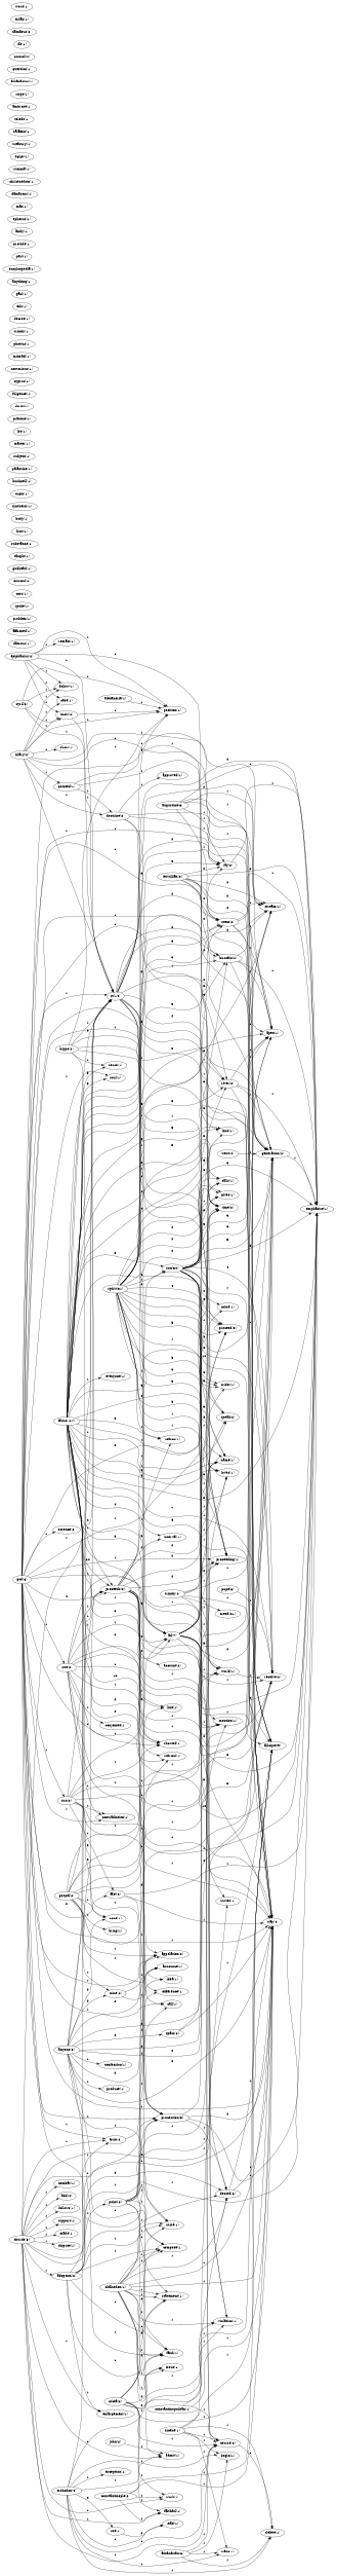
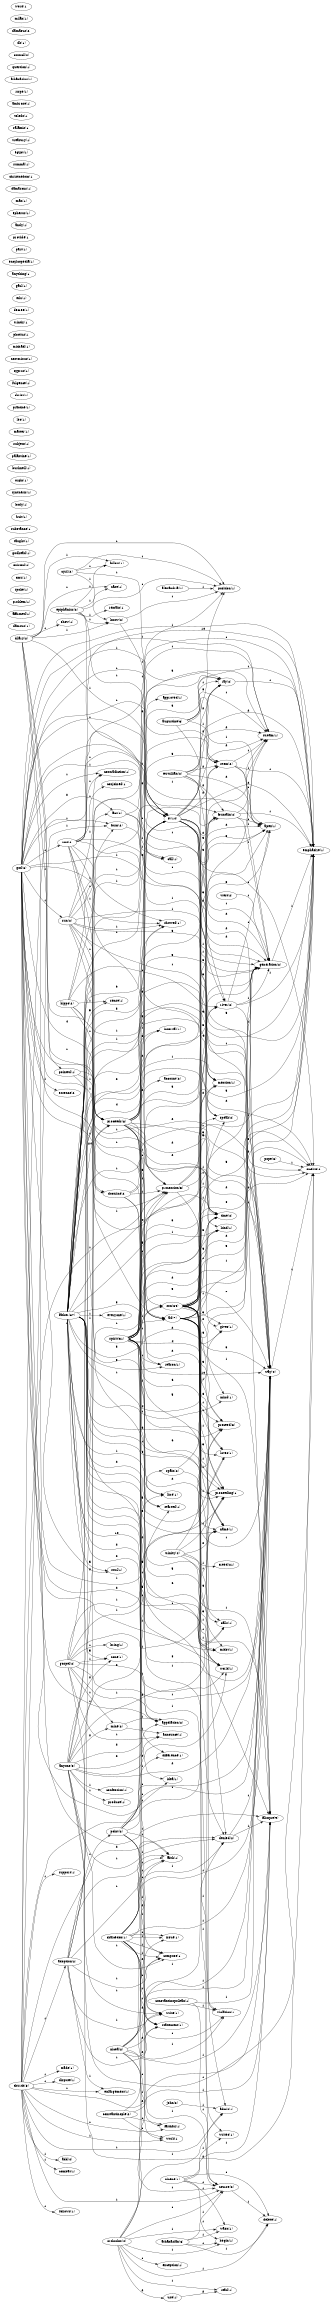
  digraph {
    rankdir=LR
    n1 [label="epiphanius(2)"]
    n2 [label="case(1)"]
    n3 [label="follow(1)"]
    n4 [label="remain(1)"]
    n5 [label="know(2)"]
    n6 [label="st(14)"]
    n7 [label="speak(2)"]
    n8 [label="position(1)"]
    n9 [label="filioque(9)"]
    n10 [label="name(1)"]
    n11 [label="way(4)"]
    n12 [label="receive(2)"]
    n13 [label="admit(1)"]
    n14 [label="ad(7)"]
    n15 [label="river(2)"]
    n16 [label="fountain(2)"]
    n17 [label="stem(2)"]
    n18 [label="apex(1)"]
    n19 [label="generation(2)"]
    n20 [label="ray(2)"]
    n21 [label="emphasize(1)"]
    n22 [label="stream(1)"]
    n23 [label="time(2)"]
    n24 [label="loves(1)"]
    n25 [label="world(1)"]
    n26 [label="proceeding(1)"]
    n27 [label="mention(1)"]
    n28 [label="proceed(3)"]
    n29 [label="damsus(1)"]
    n30 [label="hilary(2)"]
    n31 [label="show(1)"]
    n32 [label="pointed(1)"]
    n33 [label="doctrine(2)"]
    n34 [label="procession(5)"]
    n35 [label="denied(2)"]
    n36 [label="approved(1)"]
    n37 [label="affirmed(1)"]
    n38 [label="problem(1)"]
    n39 [label="spoke(1)"]
    n40 [label="anyone(3)"]
    n41 [label="produce(1)"]
    n42 [label="confession(1)"]
    n43 [label="mine(2)"]
    n44 [label="announce(1)"]
    n45 [label="none(1)"]
    n46 [label="appelation(2)"]
    n47 [label="proceeds(8)"]
    n48 [label="write(1)"]
    n49 [label="faith(1)"]
    n50 [label="compose(1)"]
    n51 [label="spain(2)"]
    n52 [label="line(1)"]
    n53 [label="showed(1)"]
    n54 [label="interval(1)"]
    n55 [label="son(34)"]
    n56 [label="gives(1)"]
    n57 [label="reason(1)"]
    n58 [label="account(2)"]
    n59 [label="course(2)"]
    n60 [label="midst(1)"]
    n61 [label="calls(1)"]
    n62 [label="kind(1)"]
    n63 [label="violation(1)"]
    n64 [label="mind(1)"]
    n65 [label="church(3)"]
    n66 [label="add(4)"]
    n67 [label="combat(1)"]
    n68 [label="adoption(2)"]
    n69 [label="follows(1)"]
    n70 [label="support(1)"]
    n71 [label="form(2)"]
    n72 [label="made(1)"]
    n73 [label="dispute(1)"]
    n74 [label="enlargement(1)"]
    n75 [label="faithful(1)"]
    n76 [label="work(1)"]
    n77 [label="point(2)"]
    n78 [label="statement(1)"]
    n79 [label="call(1)"]
    n80 [label="delete(1)"]
    n81 [label="idea(1)"]
    n82 [label="started(1)"]
    n83 [label="difference(1)"]
    n84 [label="cmu(1)"]
    n85 [label="existed(2)"]
    n86 [label="godhead(1)"]
    n87 [label="taught(1)"]
    n88 [label="substance(1)"]
    n89 [label="fruit(1)"]
    n90 [label="body(1)"]
    n91 [label="cyril(2)"]
    n92 [label="gospel(2)"]
    n93 [label="bring(1)"]
    n94 [label="synthesis(1)"]
    n95 [label="use(1)"]
    n96 [label="read(1)"]
    n97 [label="orgin(1)"]
    n98 [label="bushnell(1)"]
    n99 [label="palastine(1)"]
    n100 [label="nicene(1)"]
    n101 [label="begin(1)"]
    n102 [label="wasn(1)"]
    n103 [label="writes(1)"]
    n104 [label="god(6)"]
    n105 [label="sun(2)"]
    n106 [label="root(2)"]
    n107 [label="essence(2)"]
    n108 [label="contradiction(1)"]
    n109 [label="fact(2)"]
    n110 [label="soul(1)"]
    n111 [label="conjoined(1)"]
    n112 [label="chalcedon(1)"]
    n113 [label="issue(1)"]
    n114 [label="subject(1)"]
    n115 [label="matter(1)"]
    n116 [label="leo(1)"]
    n117 [label="orthodox(4)"]
    n118 [label="exception(1)"]
    n119 [label="practice(1)"]
    n120 [label="father(37)"]
    n121 [label="sense(1)"]
    n122 [label="everyone(1)"]
    n123 [label="christ(1)"]
    n124 [label="hippo(2)"]
    n125 [label="fulgence(1)"]
    n126 [label="athanasian(6)"]
    n127 [label="cyprus(1)"]
    n128 [label="nestorious(1)"]
    n129 [label="michael(1)"]
    n130 [label="photius(1)"]
    n131 [label="trintiy(1)"]
    n132 [label="constantinople(2)"]
    n133 [label="nicea(2)"]
    n134 [label="decree(1)"]
    n135 [label="edu(1)"]
    n136 [label="spirit(31)"]
    n137 [label="trinity(4)"]
    n138 [label="creed(21)"]
    n139 [label="gaul(1)"]
    n140 [label="alexandria(1)"]
    n141 [label="anything(1)"]
    n142 [label="constantinopolitan(1)"]
    n143 [label="encylcopedia(1)"]
    n144 [label="part(1)"]
    n145 [label="provide(1)"]
    n146 [label="andy(1)"]
    n147 [label="ephesus(1)"]
    n148 [label="man(1)"]
    n149 [label="damascus(1)"]
    n150 [label="christnedom(1)"]
    n151 [label="summa(1)"]
    n152 [label="egypt(1)"]
    n153 [label="treasury(1)"]
    n154 [label="salamis(1)"]
    n155 [label="toledo(1)"]
    n156 [label="tertullian(2)"]
    n157 [label="ambrose(1)"]
    n158 [label="ruspe(1)"]
    n159 [label="athanasius(1)"]
    n160 [label="west(2)"]
    n161 [label="question(1)"]
    n162 [label="council(2)"]
    n163 [label="augustine(3)"]
    n164 [label="pope(3)"]
    n165 [label="john(2)"]
    n166 [label="db(1)"]
    n167 [label="damasus(2)"]
    n168 [label="milan(1)"]
    n169 [label="word(1)"]
    n1 -> n2 [label=1]
    n1 -> n3 [label=1]
    n1 -> n4 [label=1]
    n1 -> n5 [label=1]
    n1 -> n6 [label=1]
    n1 -> n7 [label=1]
    n1 -> n8 [label=1]
    n5 -> n6 [label=1]
    n5 -> n8 [label=1]
    n6 -> n8 [label=8]
    n6 -> n9 [label=1]
    n6 -> n10 [label=1]
    n6 -> n11 [label=3]
    n6 -> n12 [label=1]
    n6 -> n13 [label=1]
-   n6 -> n14 [label=2]
    n6 -> n15 [label=2]
    n6 -> n16 [label=2]
    n6 -> n17 [label=2]
    n6 -> n18 [label=2]
    n6 -> n19 [label=2]
    n6 -> n20 [label=2]
    n6 -> n21 [label=2]
    n6 -> n22 [label=2]
-   n25 -> n12 [label=1]
+   n11 -> n12 [label=1]
    n14 -> n7 [label=1]
    n14 -> n9 [label=1]
    n14 -> n10 [label=1]
    n14 -> n11 [label=3]
    n14 -> n12 [label=1]
    n14 -> n19 [label=2]
    n14 -> n21 [label=2]
    n14 -> n23 [label=1]
    n14 -> n24 [label=1]
    n14 -> n25 [label=1]
    n14 -> n26 [label=1]
    n14 -> n27 [label=1]
    n14 -> n28 [label=1]
    n15 -> n11 [label=1]
    n15 -> n18 [label=1]
    n15 -> n19 [label=1]
    n15 -> n21 [label=1]
    n16 -> n18 [label=1]
    n16 -> n19 [label=1]
    n16 -> n21 [label=1]
    n16 -> n22 [label=1]
    n17 -> n18 [label=1]
    n17 -> n19 [label=1]
    n17 -> n21 [label=1]
    n17 -> n22 [label=1]
    n19 -> n21 [label=1]
    n20 -> n21 [label=1]
    n30 -> n2 [label=1]
    n30 -> n3 [label=1]
    n30 -> n5 [label=1]
    n30 -> n6 [label=1]
    n30 -> n8 [label=1]
    n30 -> n9 [label=1]
    n30 -> n23 [label=1]
    n30 -> n31 [label=1]
    n30 -> n32 [label=1]
    n30 -> n33 [label=1]
    n32 -> n9 [label=1]
    n32 -> n23 [label=1]
    n32 -> n33 [label=1]
    n33 -> n9 [label=1]
    n33 -> n11 [label=1]
    n33 -> n34 [label=1]
    n33 -> n35 [label=1]
    n33 -> n36 [label=1]
    n34 -> n11 [label=2]
    n34 -> n21 [label=1]
    n34 -> n27 [label=2]
    n34 -> n35 [label=1]
    n35 -> n9 [label=1]
    n35 -> n11 [label=1]
    n40 -> n6 [label=2]
    n40 -> n10 [label=2]
    n40 -> n11 [label=2]
    n40 -> n12 [label=2]
    n40 -> n25 [label=2]
    n40 -> n41 [label=1]
    n40 -> n42 [label=1]
    n40 -> n43 [label=2]
    n40 -> n44 [label=2]
    n40 -> n45 [label=2]
    n40 -> n46 [label=2]
    n40 -> n47 [label=2]
    n40 -> n48 [label=1]
    n40 -> n49 [label=1]
    n40 -> n50 [label=1]
    n40 -> n51 [label=2]
    n43 -> n44 [label=1]
    n43 -> n46 [label=1]
    n47 -> n11 [label=3]
    n47 -> n12 [label=2]
    n47 -> n14 [label=3]
    n47 -> n19 [label=3]
    n47 -> n21 [label=3]
    n47 -> n23 [label=2]
    n47 -> n26 [label=2]
    n47 -> n27 [label=1]
    n47 -> n52 [label=1]
    n47 -> n53 [label=3]
    n47 -> n54 [label=2]
    n47 -> n55 [label=1]
    n47 -> n56 [label=2]
    n47 -> n57 [label=1]
    n47 -> n58 [label=2]
    n51 -> n11 [label=1]
    n51 -> n23 [label=1]
    n55 -> n10 [label=3]
    n55 -> n11 [label=7]
    n55 -> n12 [label=4]
    n55 -> n15 [label=3]
    n55 -> n16 [label=3]
    n55 -> n17 [label=3]
    n55 -> n18 [label=3]
    n55 -> n19 [label=5]
    n55 -> n20 [label=3]
    n55 -> n21 [label=3]
    n55 -> n22 [label=3]
    n55 -> n23 [label=3]
    n55 -> n24 [label=3]
    n55 -> n25 [label=3]
    n55 -> n26 [label=8]
    n55 -> n28 [label=6]
    n55 -> n56 [label=3]
    n55 -> n59 [label=1]
    n55 -> n60 [label=6]
    n55 -> n61 [label=1]
    n55 -> n62 [label=6]
    n55 -> n63 [label=1]
    n55 -> n64 [label=2]
    n59 -> n80 [label=1]
    n65 -> n6 [label=1]
    n65 -> n9 [label=2]
    n65 -> n11 [label=1]
    n65 -> n13 [label=1]
    n65 -> n34 [label=1]
    n65 -> n35 [label=2]
    n65 -> n59 [label=1]
    n65 -> n66 [label=1]
    n65 -> n67 [label=1]
    n65 -> n68 [label=1]
    n65 -> n69 [label=1]
    n65 -> n70 [label=1]
    n65 -> n71 [label=1]
    n65 -> n72 [label=1]
    n65 -> n73 [label=1]
    n65 -> n74 [label=1]
    n65 -> n75 [label=1]
    n65 -> n76 [label=1]
    n68 -> n34 [label=1]
    n68 -> n35 [label=1]
    n68 -> n48 [label=1]
    n68 -> n49 [label=1]
    n68 -> n50 [label=1]
    n68 -> n71 [label=1]
    n68 -> n74 [label=1]
    n68 -> n77 [label=1]
    n68 -> n78 [label=1]
    n71 -> n79 [label=1]
    n77 -> n19 [label=1]
    n77 -> n26 [label=1]
    n77 -> n48 [label=1]
    n77 -> n49 [label=1]
    n77 -> n50 [label=1]
    n77 -> n78 [label=1]
    n77 -> n81 [label=1]
    n77 -> n82 [label=1]
    n77 -> n83 [label=1]
    n91 -> n3 [label=1]
    n91 -> n5 [label=1]
    n91 -> n6 [label=1]
    n91 -> n8 [label=1]
    n92 -> n6 [label=1]
    n92 -> n10 [label=1]
    n92 -> n11 [label=1]
    n92 -> n12 [label=1]
    n92 -> n24 [label=1]
    n92 -> n25 [label=1]
    n92 -> n43 [label=1]
    n92 -> n44 [label=1]
    n92 -> n45 [label=1]
    n92 -> n46 [label=1]
    n92 -> n52 [label=1]
    n92 -> n93 [label=1]
    n95 -> n96 [label=2]
    n100 -> n9 [label=1]
    n100 -> n59 [label=1]
    n100 -> n80 [label=1]
    n100 -> n101 [label=1]
    n100 -> n102 [label=1]
    n100 -> n103 [label=1]
    n104 -> n6 [label=1]
    n104 -> n11 [label=1]
    n104 -> n12 [label=2]
    n104 -> n14 [label=1]
    n104 -> n15 [label=1]
    n104 -> n16 [label=1]
    n104 -> n17 [label=1]
    n104 -> n19 [label=1]
    n104 -> n20 [label=1]
    n104 -> n21 [label=1]
    n104 -> n22 [label=1]
    n104 -> n26 [label=1]
    n104 -> n34 [label=1]
    n104 -> n46 [label=1]
    n104 -> n47 [label=4]
    n104 -> n53 [label=1]
    n104 -> n60 [label=1]
    n104 -> n61 [label=2]
    n104 -> n62 [label=1]
    n104 -> n71 [label=1]
    n104 -> n79 [label=1]
    n104 -> n105 [label=1]
    n104 -> n106 [label=1]
    n104 -> n107 [label=1]
    n104 -> n108 [label=1]
    n104 -> n109 [label=2]
    n104 -> n110 [label=1]
    n105 -> n11 [label=1]
    n105 -> n14 [label=1]
    n105 -> n18 [label=1]
    n105 -> n19 [label=1]
    n105 -> n21 [label=1]
    n105 -> n34 [label=1]
    n105 -> n47 [label=1]
    n105 -> n53 [label=1]
    n105 -> n108 [label=1]
    n105 -> n109 [label=1]
    n106 -> n11 [label=1]
    n106 -> n14 [label=1]
    n106 -> n18 [label=1]
    n106 -> n19 [label=1]
    n106 -> n21 [label=10]
    n106 -> n22 [label=1]
    n106 -> n34 [label=1]
    n106 -> n47 [label=1]
    n106 -> n53 [label=1]
    n106 -> n82 [label=1]
    n106 -> n108 [label=1]
    n106 -> n111 [label=1]
    n109 -> n11 [label=1]
    n109 -> n21 [label=1]
    n109 -> n79 [label=1]
    n112 -> n11 [label=1]
    n112 -> n11 [label=1]
    n112 -> n34 [label=1]
    n112 -> n35 [label=1]
    n112 -> n48 [label=1]
    n112 -> n49 [label=1]
    n112 -> n49 [label=1]
    n112 -> n50 [label=1]
    n112 -> n50 [label=1]
    n112 -> n63 [label=1]
    n112 -> n63 [label=1]
    n112 -> n78 [label=1]
    n112 -> n78 [label=1]
    n112 -> n113 [label=1]
    n112 -> n113 [label=1]
    n117 -> n6 [label=1]
    n117 -> n13 [label=1]
    n117 -> n35 [label=1]
    n117 -> n59 [label=1]
    n117 -> n80 [label=1]
    n117 -> n95 [label=2]
    n117 -> n96 [label=1]
    n117 -> n101 [label=1]
    n117 -> n102 [label=1]
    n117 -> n118 [label=1]
    n120 -> n6 [label=9]
    n120 -> n7 [label=1]
    n120 -> n10 [label=5]
    n120 -> n11 [label=8]
    n120 -> n12 [label=7]
    n120 -> n14 [label=3]
    n120 -> n15 [label=3]
    n120 -> n16 [label=3]
    n120 -> n17 [label=3]
    n120 -> n18 [label=3]
    n120 -> n19 [label=5]
    n120 -> n20 [label=3]
    n120 -> n21 [label=3]
    n120 -> n22 [label=3]
    n120 -> n23 [label=4]
    n120 -> n24 [label=5]
    n120 -> n25 [label=5]
    n120 -> n26 [label=8]
    n120 -> n27 [label=5]
    n120 -> n28 [label=6]
    n120 -> n45 [label=5]
    n120 -> n46 [label=10]
    n120 -> n47 [label=24]
    n120 -> n52 [label=1]
    n120 -> n53 [label=3]
    n120 -> n54 [label=4]
    n120 -> n55 [label=3]
    n120 -> n56 [label=4]
    n120 -> n57 [label=3]
    n120 -> n60 [label=5]
    n120 -> n61 [label=2]
    n120 -> n62 [label=5]
    n120 -> n64 [label=1]
    n120 -> n81 [label=2]
    n120 -> n82 [label=2]
    n120 -> n83 [label=2]
    n120 -> n110 [label=5]
    n120 -> n121 [label=5]
    n120 -> n122 [label=1]
    n124 -> n6 [label=1]
    n124 -> n8 [label=1]
    n124 -> n26 [label=1]
    n124 -> n27 [label=1]
    n124 -> n28 [label=1]
    n124 -> n47 [label=1]
    n124 -> n121 [label=1]
    n126 -> n59 [label=1]
    n126 -> n80 [label=1]
    n126 -> n101 [label=1]
    n126 -> n102 [label=1]
    n132 -> n9 [label=1]
    n132 -> n11 [label=1]
    n132 -> n75 [label=1]
    n132 -> n76 [label=1]
    n133 -> n9 [label=1]
    n133 -> n11 [label=1]
    n133 -> n48 [label=2]
    n133 -> n49 [label=2]
    n133 -> n50 [label=2]
    n133 -> n59 [label=1]
    n133 -> n75 [label=1]
    n133 -> n76 [label=1]
    n133 -> n78 [label=2]
    n133 -> n113 [label=2]
    n136 -> n7 [label=1]
    n136 -> n10 [label=6]
    n136 -> n11 [label=10]
    n136 -> n12 [label=8]
    n136 -> n15 [label=3]
    n136 -> n16 [label=3]
    n136 -> n17 [label=3]
    n136 -> n18 [label=3]
    n136 -> n19 [label=4]
    n136 -> n20 [label=3]
    n136 -> n21 [label=3]
    n136 -> n22 [label=3]
    n136 -> n23 [label=2]
    n136 -> n24 [label=6]
    n136 -> n25 [label=6]
    n136 -> n26 [label=5]
    n136 -> n28 [label=4]
    n136 -> n55 [label=1]
    n136 -> n56 [label=2]
    n136 -> n57 [label=1]
    n136 -> n59 [label=1]
    n136 -> n60 [label=5]
    n136 -> n61 [label=2]
    n136 -> n62 [label=5]
    n136 -> n63 [label=1]
    n137 -> n9 [label=1]
    n137 -> n19 [label=1]
    n137 -> n26 [label=2]
    n137 -> n28 [label=1]
    n137 -> n103 [label=1]
    n137 -> n138 [label=1]
    n140 -> n8 [label=1]
    n142 -> n11 [label=1]
    n142 -> n59 [label=1]
    n142 -> n63 [label=1]
    n156 -> n11 [label=2]
    n156 -> n16 [label=2]
    n156 -> n17 [label=2]
    n156 -> n18 [label=2]
    n156 -> n19 [label=2]
    n156 -> n20 [label=2]
    n156 -> n21 [label=2]
    n156 -> n22 [label=2]
    n160 -> n19 [label=1]
    n163 -> n17 [label=1]
    n163 -> n18 [label=1]
    n163 -> n19 [label=1]
    n163 -> n20 [label=1]
    n163 -> n21 [label=1]
    n163 -> n22 [label=1]
    n164 -> n12 [label=1]
    n165 -> n13 [label=1]
  }
